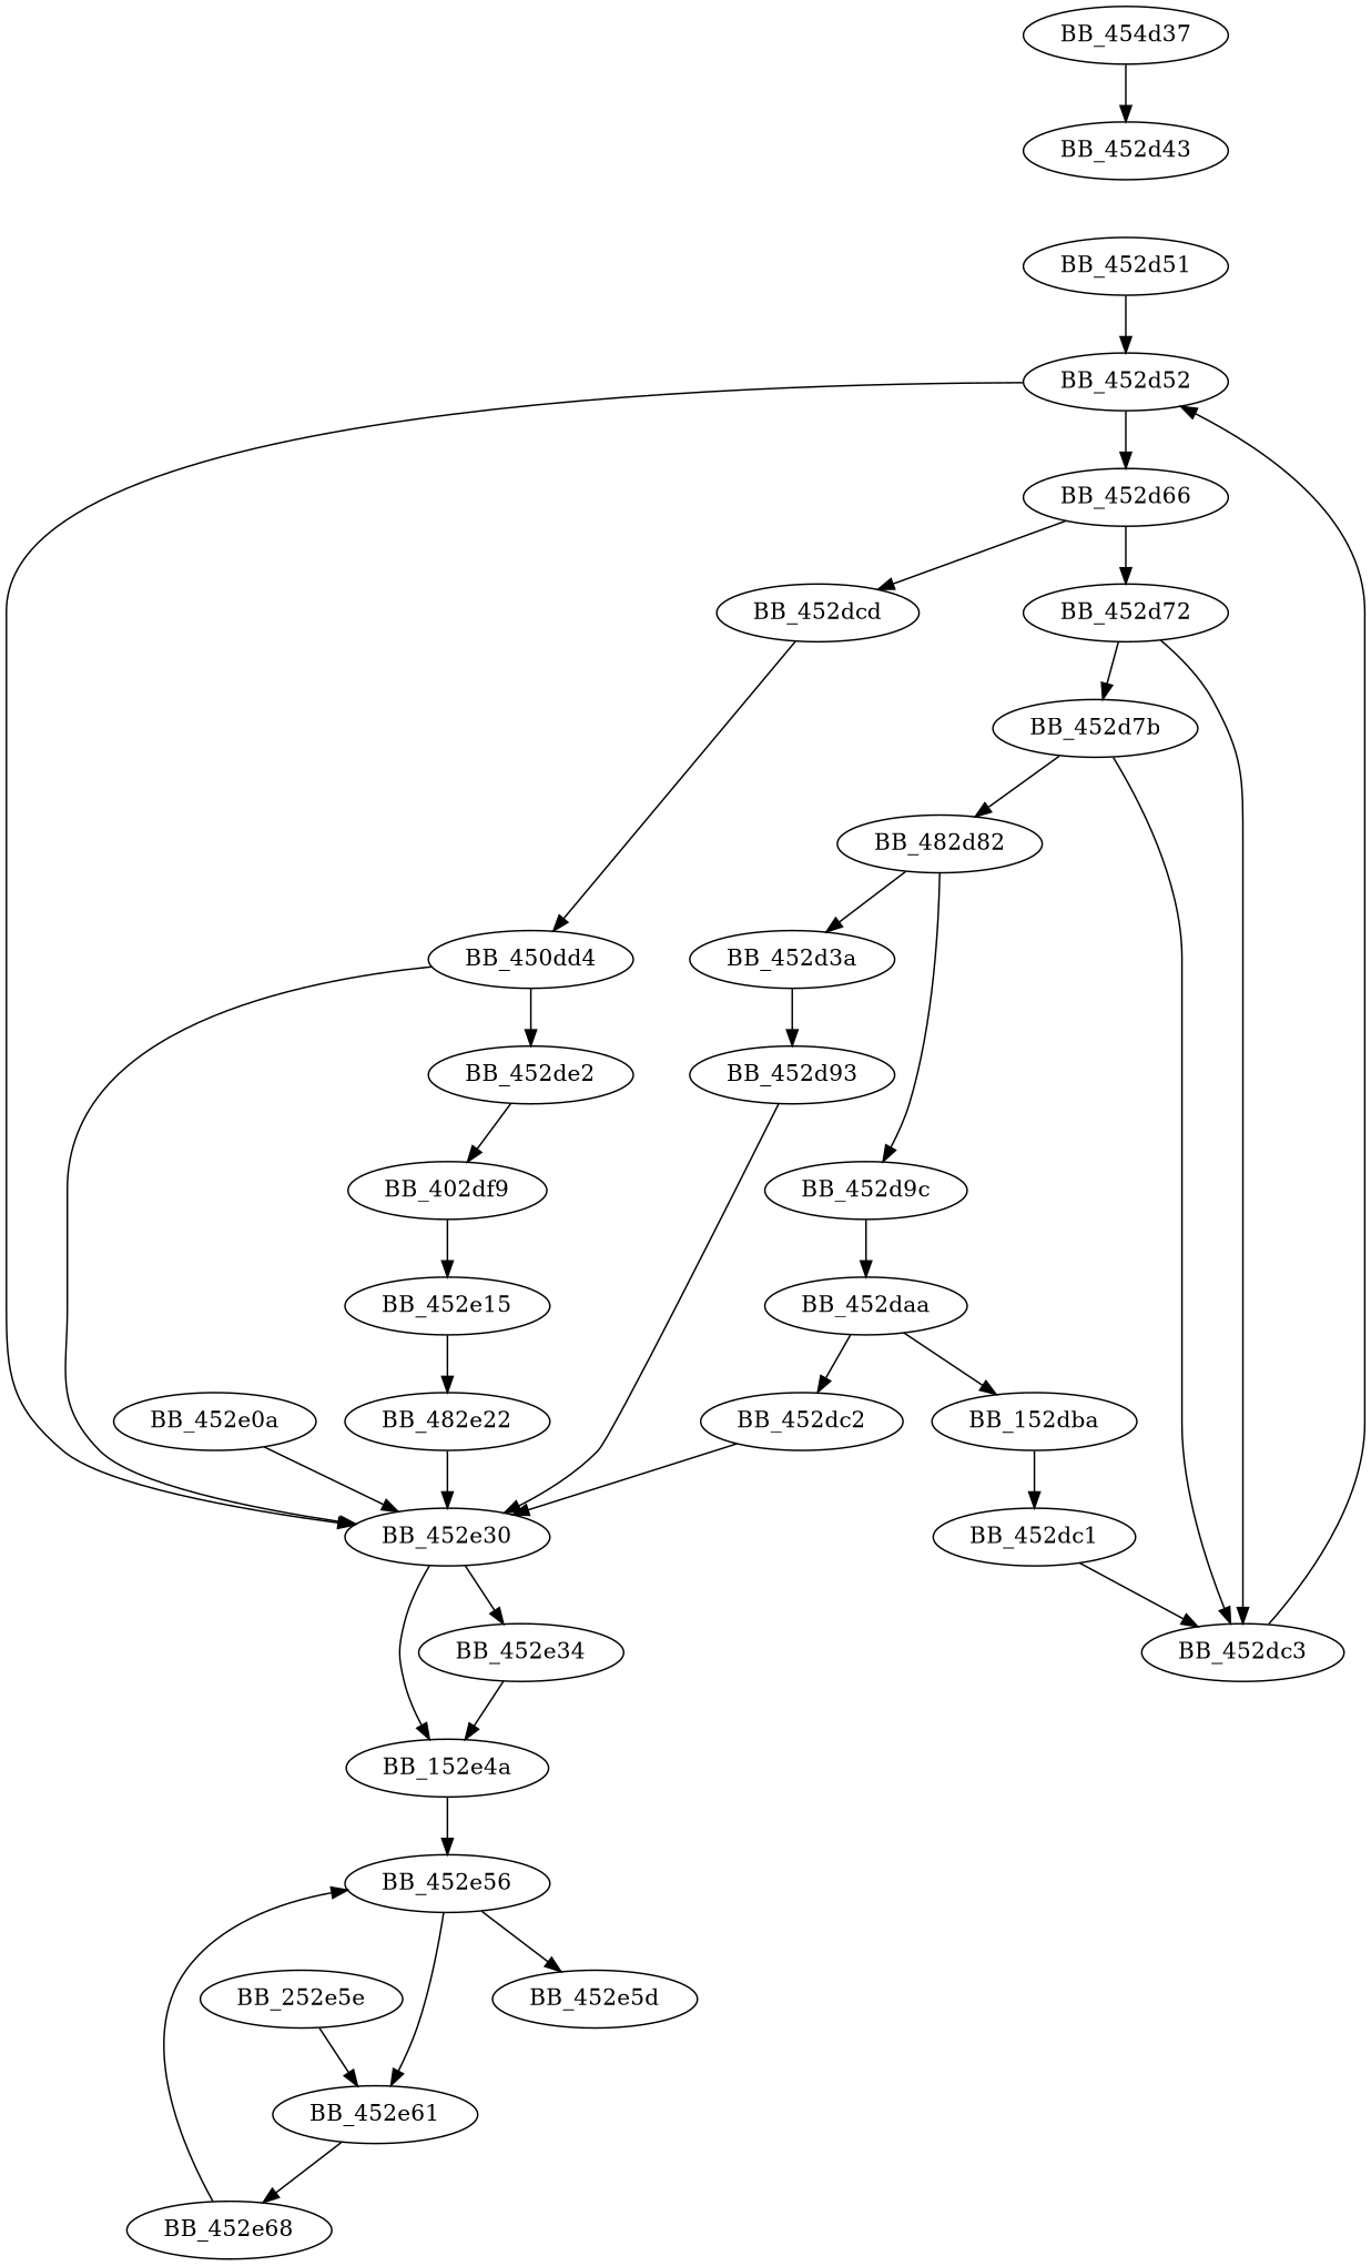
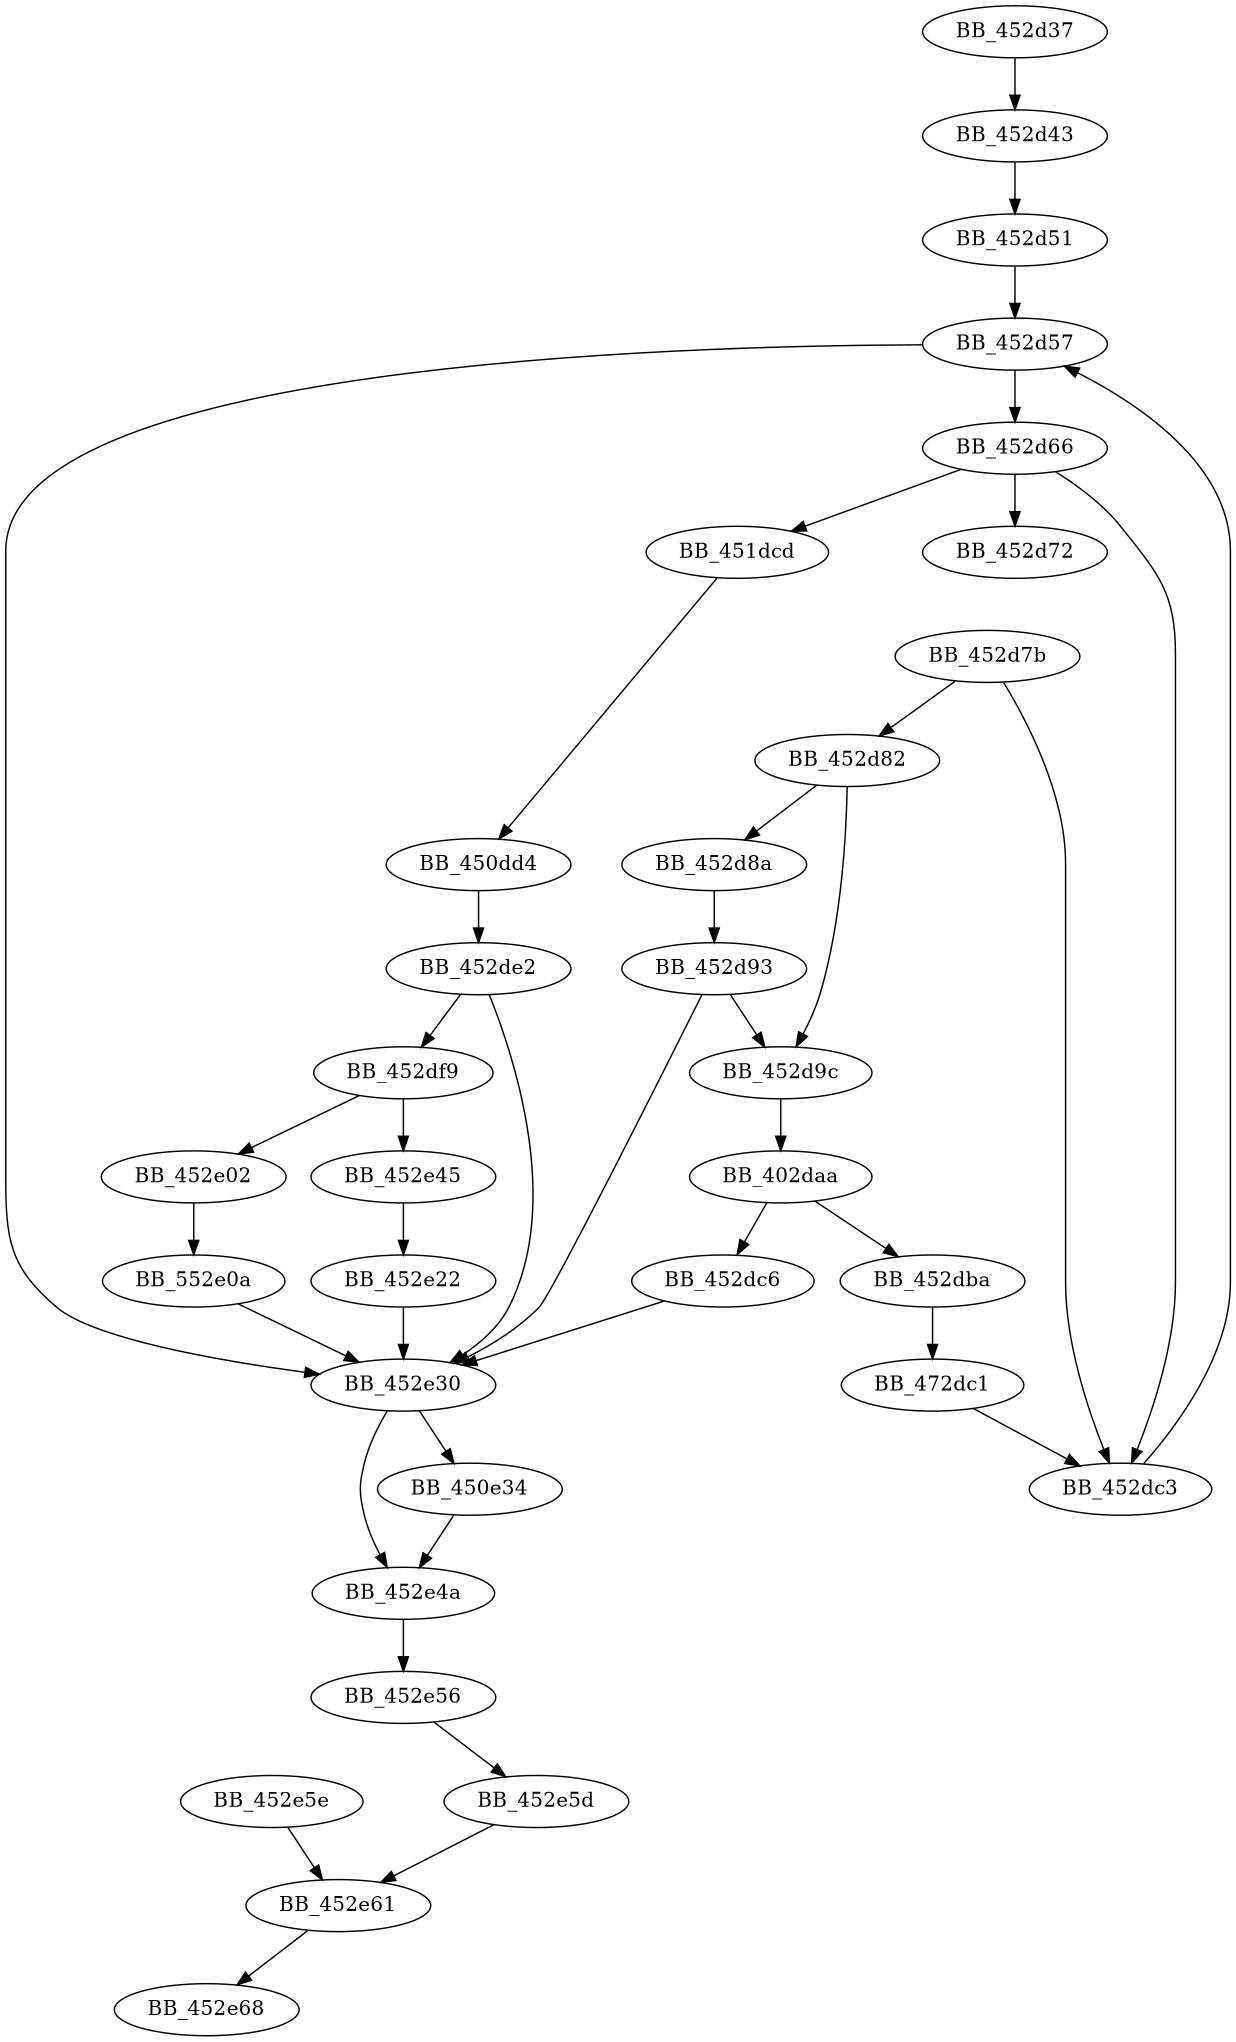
  digraph {
-   BB_452d37 [label=BB_454d37]
+   BB_452d37
    BB_452d43
    BB_452d51
-   BB_452d57 [label=BB_452d52]
+   BB_452d57
    BB_452d66
    BB_452e30
    BB_452d72
-   BB_452dcd
-   BB_452e34
-   BB_452e4a [label=BB_152e4a]
+   BB_452dcd [label=BB_451dcd]
+   BB_452e34 [label=BB_450e34]
+   BB_452e4a
    BB_452d7b
    BB_452dc3
    n13 [label=BB_450dd4]
    BB_452e56
-   BB_452d82 [label=BB_482d82]
+   BB_452d82
    BB_452de2
-   BB_452d8a [label=BB_452d3a]
+   BB_452d8a
    BB_452d9c
    BB_452d93
-   BB_452daa
-   BB_452dba [label=BB_152dba]
-   BB_452dc6 [label=BB_452dc2]
-   BB_452dc1
-   BB_452df9 [label=BB_402df9]
-   BB_452e15
-   BB_452e0a
-   BB_452e22 [label=BB_482e22]
+   BB_452daa [label=BB_402daa]
+   BB_452dba
+   BB_452dc6
+   BB_452dc1 [label=BB_472dc1]
+   BB_452df9
+   BB_452e02
+   BB_452e15 [label=BB_452e45]
+   BB_452e0a [label=BB_552e0a]
+   BB_452e22
    BB_452e5d
    BB_452e61
    BB_452e68
-   BB_452e5e [label=BB_252e5e]
+   BB_452e5e
    BB_452d37 -> BB_452d43
+   BB_452d43 -> BB_452d51
    BB_452d51 -> BB_452d57
    BB_452d57 -> BB_452d66
    BB_452d57 -> BB_452e30
    BB_452d66 -> BB_452d72
    BB_452d66 -> BB_452dcd
    BB_452e30 -> BB_452e34
    BB_452e30 -> BB_452e4a
-   BB_452d72 -> BB_452d7b
-   BB_452d72 -> BB_452dc3
+   BB_452d66 -> BB_452dc3
    BB_452dcd -> n13
    BB_452e34 -> BB_452e4a
    BB_452e4a -> BB_452e56
    BB_452d7b -> BB_452dc3
    BB_452d7b -> BB_452d82
    BB_452dc3 -> BB_452d57
-   n13 -> BB_452e30
+   BB_452de2 -> BB_452e30
    n13 -> BB_452de2
    BB_452e56 -> BB_452e5d
-   BB_452e56 -> BB_452e61
+   BB_452e5d -> BB_452e61
    BB_452d82 -> BB_452d8a
    BB_452d82 -> BB_452d9c
    BB_452de2 -> BB_452df9
    BB_452d8a -> BB_452d93
    BB_452d9c -> BB_452daa
    BB_452d93 -> BB_452e30
+   BB_452d93 -> BB_452d9c
    BB_452daa -> BB_452dba
    BB_452daa -> BB_452dc6
    BB_452dba -> BB_452dc1
    BB_452dc6 -> BB_452e30
    BB_452dc1 -> BB_452dc3
+   BB_452df9 -> BB_452e02
    BB_452df9 -> BB_452e15
+   BB_452e02 -> BB_452e0a
    BB_452e15 -> BB_452e22
    BB_452e0a -> BB_452e30
    BB_452e22 -> BB_452e30
    BB_452e61 -> BB_452e68
-   BB_452e68 -> BB_452e56
    BB_452e5e -> BB_452e61
  }
